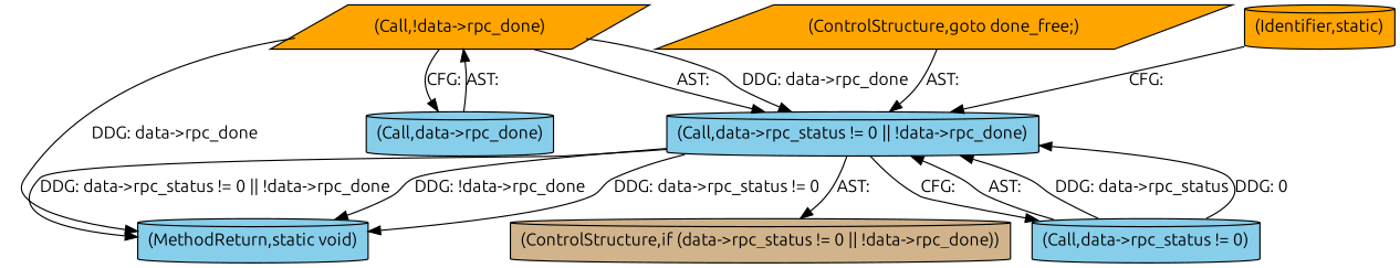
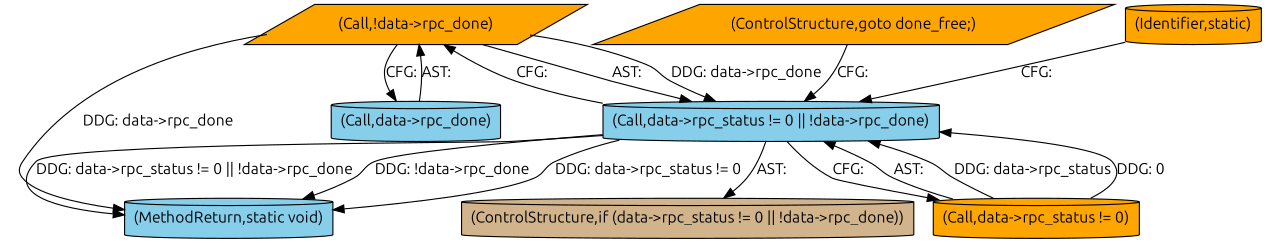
  digraph {
    fontname=Ubuntu
    node [fillcolor=orange fontname=Ubuntu shape=cylinder style=filled]
    edge [fontname=Ubuntu]
    n1 [label="(Call,!data->rpc_done)" shape=parallelogram]
    n2 [fillcolor=skyblue label="(Call,data->rpc_status != 0 || !data->rpc_done)"]
    n3 [fillcolor=skyblue label="(MethodReturn,static void)"]
    n4 [fillcolor=skyblue label="(Call,data->rpc_done)"]
    n5 [fillcolor=tan label="(ControlStructure,if (data->rpc_status != 0 || !data->rpc_done))"]
-   n6 [fillcolor=skyblue label="(Call,data->rpc_status != 0)"]
+   n6 [label="(Call,data->rpc_status != 0)"]
    n7 [label="(ControlStructure,goto done_free;)" shape=parallelogram]
    n8 [label="(Identifier,static)"]
    n1 -> n2 [label="AST: "]
    n1 -> n2 [label="DDG: data->rpc_done"]
    n1 -> n3 [label="DDG: data->rpc_done"]
    n1 -> n4 [label="CFG: "]
+   n2 -> n1 [label="CFG: "]
    n2 -> n3 [label="DDG: data->rpc_status != 0"]
    n2 -> n3 [label="DDG: data->rpc_status != 0 || !data->rpc_done"]
    n2 -> n3 [label="DDG: !data->rpc_done"]
    n2 -> n5 [label="AST: "]
    n2 -> n6 [label="CFG: "]
    n4 -> n1 [label="AST: "]
    n6 -> n2 [label="AST: "]
    n6 -> n2 [label="DDG: data->rpc_status"]
    n6 -> n2 [label="DDG: 0"]
-   n7 -> n2 [label="AST: "]
+   n7 -> n2 [label="CFG: "]
    n8 -> n2 [label="CFG: "]
  }
